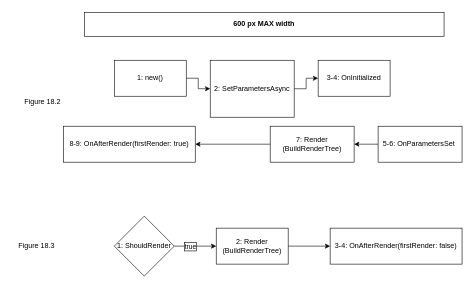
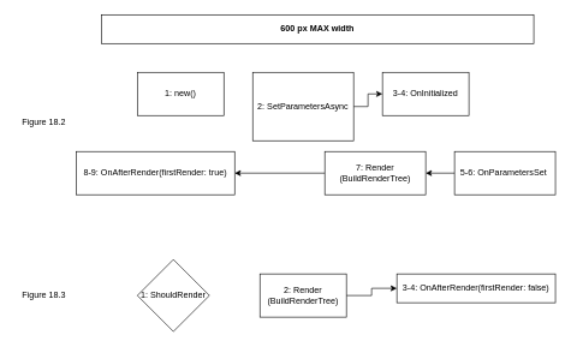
  <mxCell id="0" />
  <mxCell id="1" parent="0" />
- <mxCell id="2" value="" style="edgeStyle=orthogonalEdgeStyle;rounded=0;orthogonalLoop=1;jettySize=auto;html=1;" parent="1" source="4" target="6" edge="1"><mxGeometry relative="1" as="geometry" /></mxCell>
- <mxCell id="3" value="true" style="edgeLabel;html=1;align=center;verticalAlign=middle;resizable=0;points=[];labelBorderColor=#000000;" parent="2" vertex="1" connectable="0"><mxGeometry x="-0.26" relative="1" as="geometry"><mxPoint as="offset" /></mxGeometry></mxCell>
  <mxCell id="4" value="&lt;div&gt;1: ShouldRender&lt;/div&gt;" style="rhombus;whiteSpace=wrap;html=1;" parent="1" vertex="1"><mxGeometry x="190" y="360" width="100" height="100" as="geometry" /></mxCell>
  <mxCell id="5" value="" style="edgeStyle=orthogonalEdgeStyle;rounded=0;orthogonalLoop=1;jettySize=auto;html=1;" parent="1" source="6" target="7" edge="1"><mxGeometry relative="1" as="geometry" /></mxCell>
  <mxCell id="6" value="2: Render&lt;br&gt;(BuildRenderTree)" style="rounded=0;whiteSpace=wrap;html=1;" parent="1" vertex="1"><mxGeometry x="360" y="380" width="120" height="60" as="geometry" /></mxCell>
- <mxCell id="7" value="3-4: OnAfterRender(firstRender: false)" style="whiteSpace=wrap;html=1;rounded=0;" parent="1" vertex="1"><mxGeometry x="550" y="380" width="220" height="60" as="geometry" /></mxCell>
+ <mxCell id="7" value="3-4: OnAfterRender(firstRender: false)" style="whiteSpace=wrap;html=1;rounded=0;" parent="1" vertex="1"><mxGeometry x="550" y="380" width="220" height="40" as="geometry" /></mxCell>
  <mxCell id="8" value="" style="edgeStyle=orthogonalEdgeStyle;rounded=0;orthogonalLoop=1;jettySize=auto;html=1;" parent="1" source="9" target="10" edge="1"><mxGeometry relative="1" as="geometry" /></mxCell>
  <mxCell id="9" value="2: SetParametersAsync" style="rounded=0;whiteSpace=wrap;html=1;" parent="1" vertex="1"><mxGeometry x="350" y="100" width="140" height="95" as="geometry" /></mxCell>
  <mxCell id="10" value="3-4: OnInitialized" style="whiteSpace=wrap;html=1;rounded=0;" parent="1" vertex="1"><mxGeometry x="530" y="100" width="120" height="60" as="geometry" /></mxCell>
  <mxCell id="11" style="edgeStyle=orthogonalEdgeStyle;rounded=0;orthogonalLoop=1;jettySize=auto;html=1;" parent="1" source="12" target="14" edge="1"><mxGeometry relative="1" as="geometry" /></mxCell>
  <mxCell id="12" value="5-6: OnParametersSet&amp;nbsp;" style="whiteSpace=wrap;html=1;rounded=0;" parent="1" vertex="1"><mxGeometry x="630" y="210" width="140" height="60" as="geometry" /></mxCell>
  <mxCell id="13" value="" style="edgeStyle=orthogonalEdgeStyle;rounded=0;orthogonalLoop=1;jettySize=auto;html=1;" parent="1" source="14" target="15" edge="1"><mxGeometry relative="1" as="geometry" /></mxCell>
  <mxCell id="14" value="7: Render&lt;br&gt;(BuildRenderTree)" style="rounded=0;whiteSpace=wrap;html=1;" parent="1" vertex="1"><mxGeometry x="450" y="210" width="140" height="60" as="geometry" /></mxCell>
  <mxCell id="15" value="8-9: OnAfterRender(firstRender: true)" style="whiteSpace=wrap;html=1;rounded=0;" parent="1" vertex="1"><mxGeometry x="105" y="210" width="220" height="60" as="geometry" /></mxCell>
- <mxCell id="16" style="edgeStyle=orthogonalEdgeStyle;rounded=0;orthogonalLoop=1;jettySize=auto;html=1;" parent="1" source="17" target="9" edge="1"><mxGeometry relative="1" as="geometry" /></mxCell>
  <mxCell id="17" value="1: new()" style="rounded=0;whiteSpace=wrap;html=1;" parent="1" vertex="1"><mxGeometry x="190" y="100" width="120" height="60" as="geometry" /></mxCell>
  <mxCell id="18" value="600 px MAX width" style="rounded=0;whiteSpace=wrap;html=1;fontSize=12;align=center;fontStyle=1" vertex="1" parent="1"><mxGeometry x="140" y="20" width="600" height="40" as="geometry" /></mxCell>
- <mxCell id="19" value="Figure 18.2" style="text;html=1;align=center;verticalAlign=middle;resizable=0;points=[];autosize=1;fontSize=12;" vertex="1" parent="1"><mxGeometry x="30" y="160" width="80" height="20" as="geometry" /></mxCell>
+ <mxCell id="19" value="Figure 18.2" style="text;html=1;align=center;verticalAlign=middle;resizable=0;points=[];autosize=1;fontSize=12;" vertex="1" parent="1"><mxGeometry x="20" y="160" width="80" height="20" as="geometry" /></mxCell>
  <mxCell id="20" value="Figure 18.3" style="text;html=1;align=center;verticalAlign=middle;resizable=0;points=[];autosize=1;fontSize=12;" vertex="1" parent="1"><mxGeometry x="20" y="400" width="80" height="20" as="geometry" /></mxCell>
